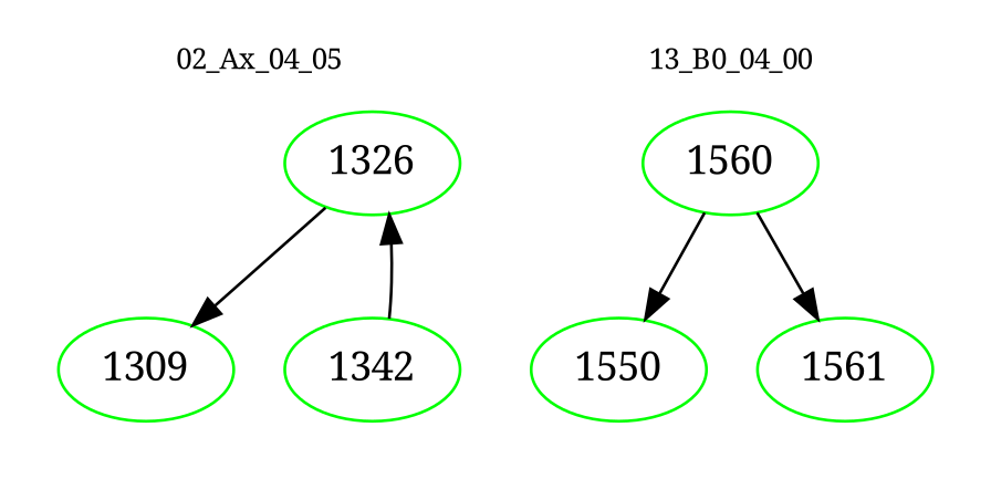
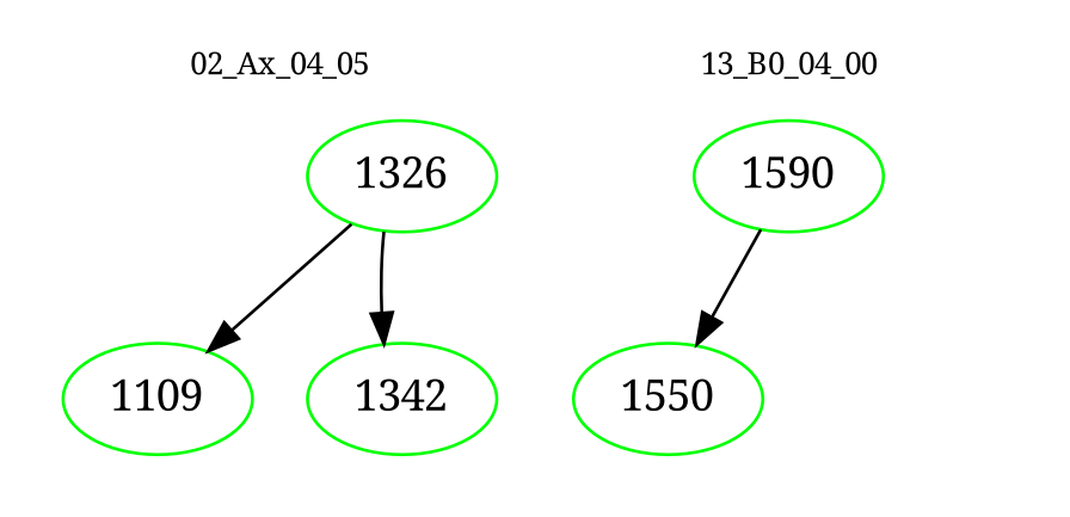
  digraph {
    fontname="Noto Serif"
    node [color=green fontname="Noto Serif"]
    edge [color=black fontname="Noto Serif"]
    n1 [label=1326]
-   n2 [label=1309]
+   n2 [label=1109]
    n3 [label=1342]
-   n4 [label=1560]
+   n4 [label=1590]
    n5 [label=1550]
-   n6 [label=1561]
    subgraph cluster_1 {
      color=white
      fontsize=10
      label="02_Ax_04_05"
      n1
      n2
      n3
    }
    subgraph cluster_2 {
      color=white
      fontsize=10
      label="13_B0_04_00"
      n4
      n5
-     n6
    }
    n1 -> n2
-   n3 -> n1
+   n1 -> n3
    n4 -> n5
-   n4 -> n6
  }
